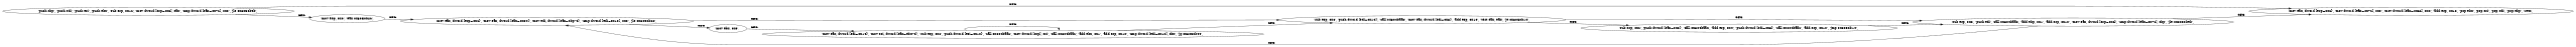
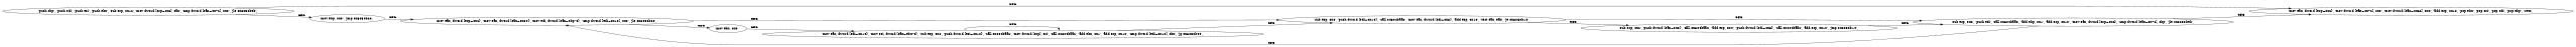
  digraph {
    rankdir=LR
    n1 [label="'push ebp', 'push edi', 'push esi', 'push ebx', 'sub esp, 0x1c', 'mov dword [esp+0xc], eax', 'cmp dword [eax+0x7c], 0x0', 'jle 0x8050b9b', "]
    n2 [label="'mov eax, dword [esp+0xc]', 'mov dword [eax+0x7c], 0x0', 'mov dword [eax+0x6c], 0x0', 'add esp, 0x1c', 'pop ebx', 'pop esi', 'pop edi', 'pop ebp', 'retn', "]
-   n3 [label="'mov ebp, 0x0', 'eax 0x8050b2c',"]
+   n3 [label="'mov ebp, 0x0', 'jmp 0x8050b2c', "]
    n4 [label="'mov eax, dword [esp+0xc]', 'mov eax, dword [eax+0x84]', 'mov edi, dword [eax+ebp*4]', 'cmp dword [edi+0x10], 0x0', 'jle 0x8050b68', "]
    n5 [label="'sub esp, 0xc', 'push dword [edi+0x14]', 'call 0x804baac', 'mov eax, dword [edi+0x8]', 'add esp, 0x10', 'test eax, eax', 'je 0x8050b14', "]
    n6 [label="'mov ebx, 0x0', "]
    n7 [label="'sub esp, 0xc', 'push edi', 'call 0x804baac', 'add ebp, 0x1', 'add esp, 0x10', 'mov eax, dword [esp+0xc]', 'cmp dword [eax+0x7c], ebp', 'jle 0x8050b9b', "]
    n8 [label="'sub esp, 0xc', 'push dword [eax+0x8]', 'call 0x804baac', 'add esp, 0x4', 'push dword [edi+0x8]', 'call 0x804baac', 'add esp, 0x10', 'jmp 0x8050b14', "]
    n9 [label="'mov eax, dword [edi+0x14]', 'mov esi, dword [eax+ebx*4]', 'sub esp, 0xc', 'push dword [esi+0x10]', 'call 0x804baac', 'mov dword [esp], esi', 'call 0x804baac', 'add ebx, 0x1', 'add esp, 0x10', 'cmp dword [edi+0x10], ebx', 'jg 0x8050b44', "]
    n1 -> n2 [label=CFG]
    n1 -> n3 [label=CFG]
    n3 -> n4 [label=CFG]
    n4 -> n5 [label=CFG]
    n4 -> n6 [label=CFG]
    n5 -> n7 [label=CFG]
    n5 -> n8 [label=CFG]
    n6 -> n9 [label=CFG]
    n7 -> n2 [label=CFG]
    n7 -> n4 [label=CFG]
    n8 -> n7 [label=CFG]
    n9 -> n5 [label=CFG]
    n9 -> n9 [label=CFG]
  }
